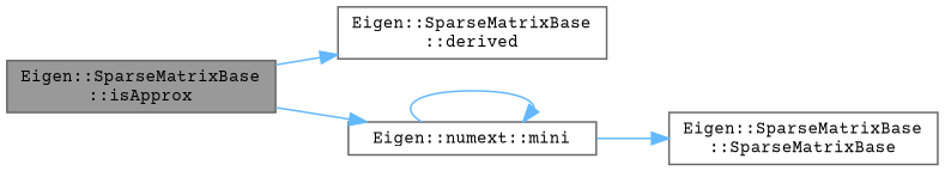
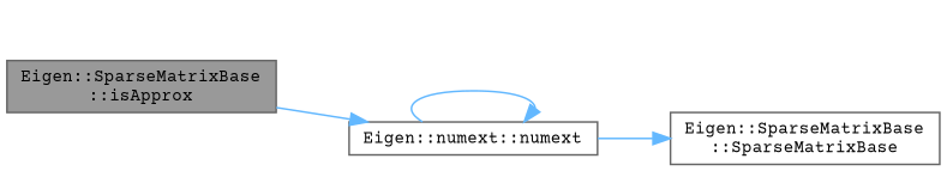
  digraph {
    fontname="Courier Prime"
    rankdir=LR
    node [color=grey40 fillcolor=white fontname="Courier Prime" fontsize=10 shape=box style=filled]
    edge [color=steelblue1 fontname="Courier Prime" fontsize=10 labelfontname=Helvetica labelfontsize=10 style=solid]
    n1 [color=gray40 fillcolor=grey60 fontcolor=black height=0.2 label="Eigen::SparseMatrixBase\l::isApprox" width=0.4]
-   n2 [height=0.2 label="Eigen::SparseMatrixBase\l::derived" width=0.4]
-   n3 [height=0.2 label="Eigen::numext::mini" width=0.4]
+   n3 [height=0.2 label="Eigen::numext::numext" width=0.4]
    n4 [height=0.2 label="Eigen::SparseMatrixBase\l::SparseMatrixBase" width=0.4]
-   n1 -> n2
    n1 -> n3
    n3 -> n3
    n3 -> n4
  }
